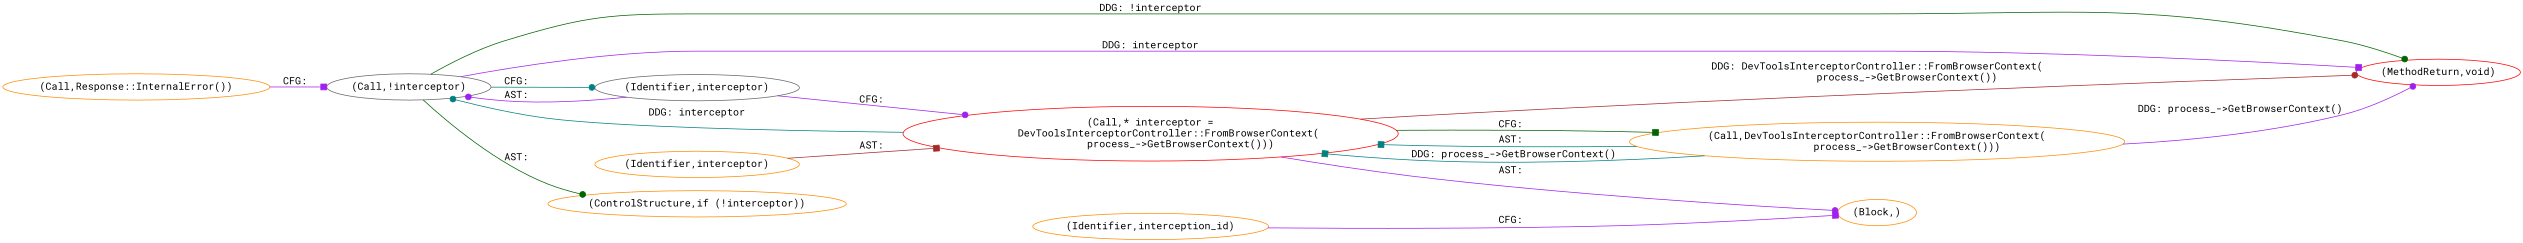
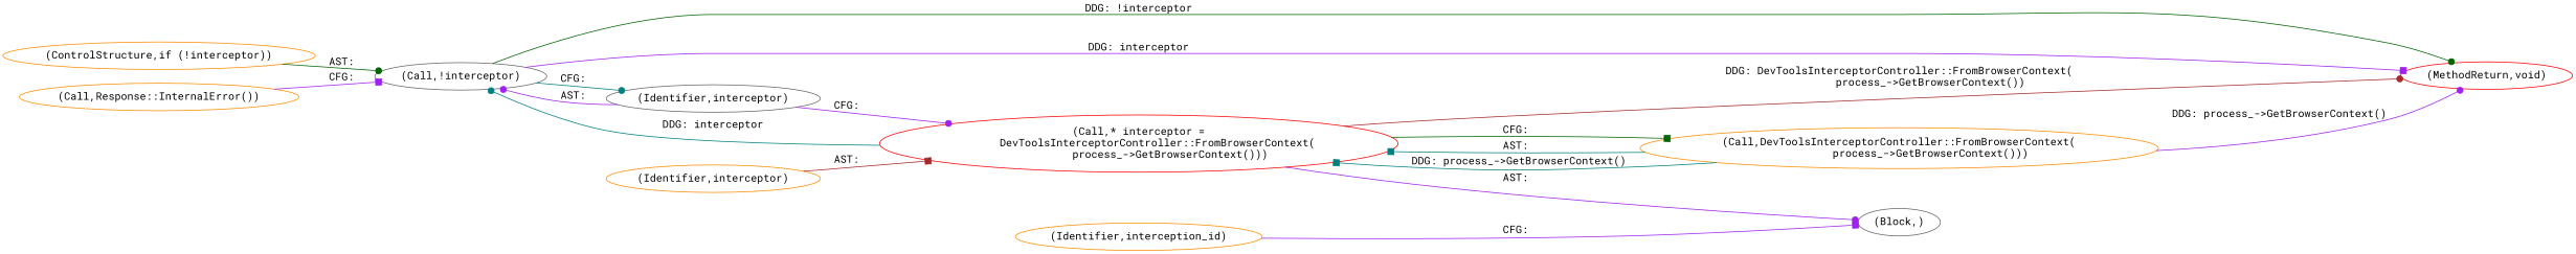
  digraph {
    fontname="Roboto Mono"
    rankdir=LR
    node [color=darkorange fontname="Roboto Mono"]
    edge [arrowhead=dot color=purple fontname="Roboto Mono"]
    n1 [color=gray40 label="(Call,!interceptor)"]
    n2 [color=gray40 label="(Identifier,interceptor)"]
    n3 [label="(ControlStructure,if (!interceptor))"]
    n4 [color=red label="(MethodReturn,void)"]
    n5 [color=red label="(Call,* interceptor =\n      DevToolsInterceptorController::FromBrowserContext(\n          process_->GetBrowserContext()))"]
    n6 [label="(Call,DevToolsInterceptorController::FromBrowserContext(\n          process_->GetBrowserContext()))"]
-   n7 [label="(Block,)"]
+   n7 [color=gray40 label="(Block,)"]
    n8 [label="(Identifier,interception_id)"]
    n9 [label="(Call,Response::InternalError())"]
    n10 [label="(Identifier,interceptor)"]
    n1 -> n2 [color=teal label="CFG: "]
-   n1 -> n3 [color=darkgreen label="AST: "]
+   n3 -> n1 [color=darkgreen label="AST: "]
    n1 -> n4 [color=darkgreen label="DDG: !interceptor"]
    n1 -> n4 [arrowhead=box label="DDG: interceptor"]
    n2 -> n1 [label="AST: "]
    n2 -> n5 [label="CFG: "]
    n5 -> n1 [color=teal label="DDG: interceptor"]
    n5 -> n4 [color=brown label="DDG: DevToolsInterceptorController::FromBrowserContext(\n          process_->GetBrowserContext())"]
    n5 -> n6 [arrowhead=box color=darkgreen label="CFG: "]
    n5 -> n7 [label="AST: "]
    n6 -> n4 [label="DDG: process_->GetBrowserContext()"]
    n6 -> n5 [arrowhead=box color=teal label="AST: "]
    n6 -> n5 [arrowhead=box color=teal label="DDG: process_->GetBrowserContext()"]
    n8 -> n7 [arrowhead=box label="CFG: "]
    n9 -> n1 [arrowhead=box label="CFG: "]
    n10 -> n5 [arrowhead=box color=brown label="AST: "]
  }
